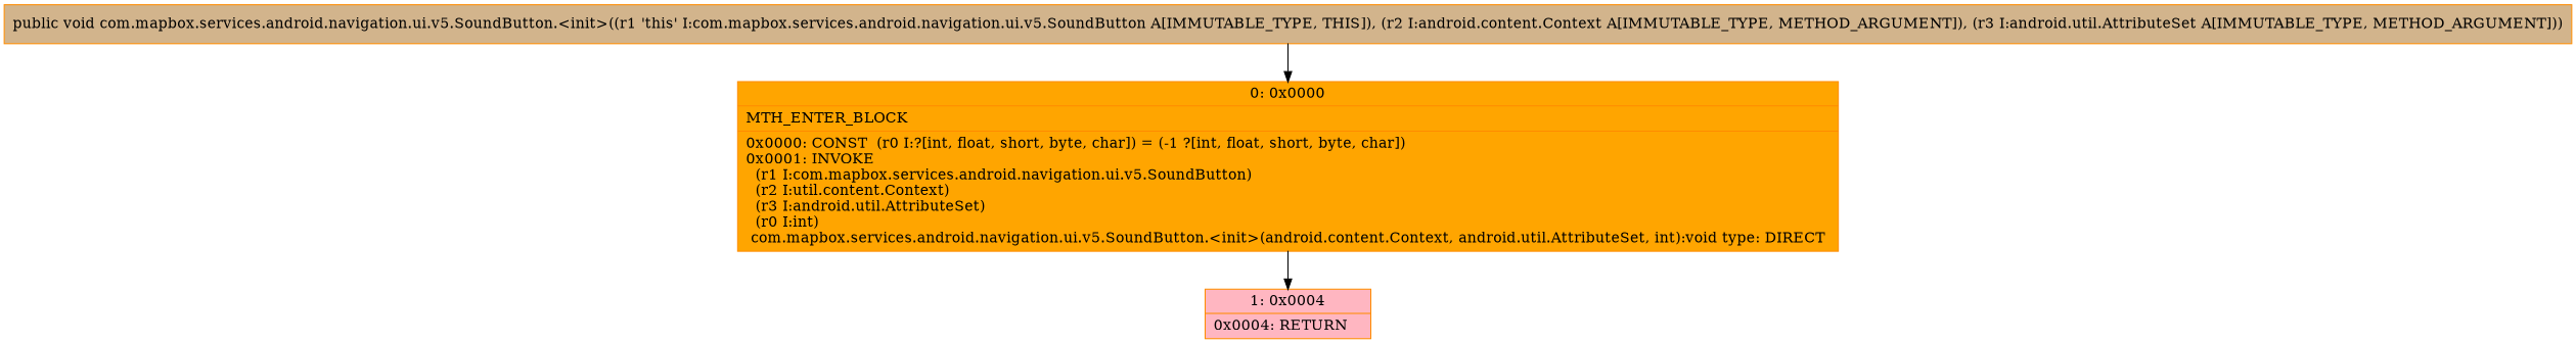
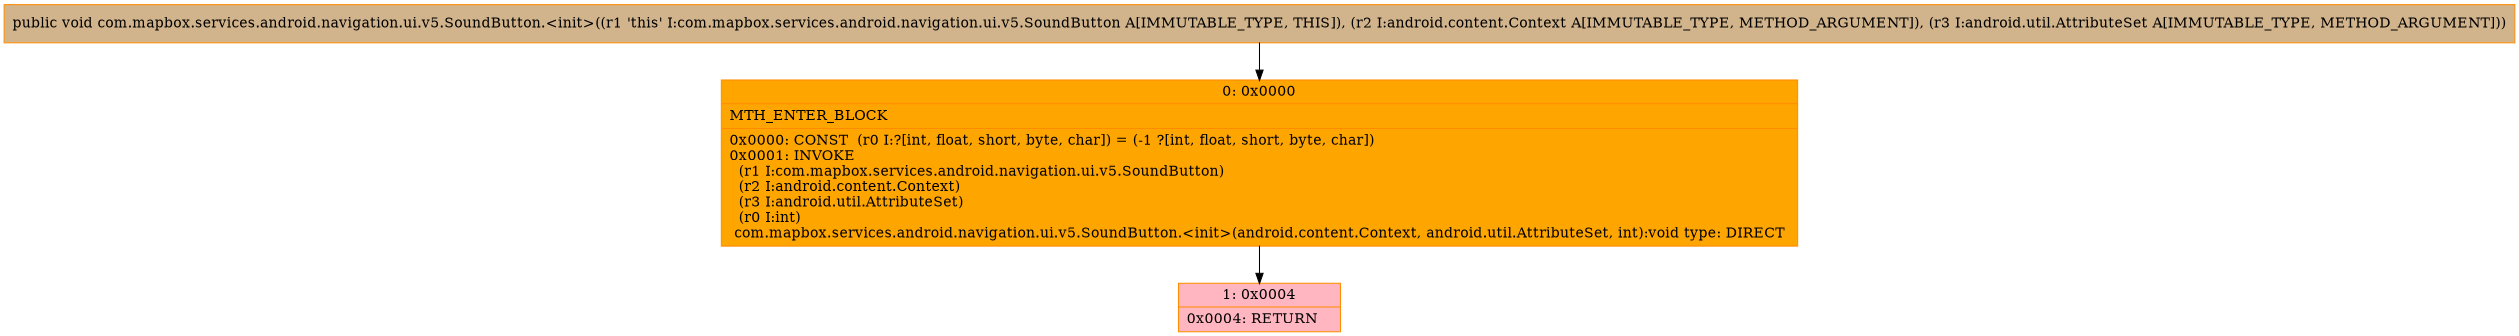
  digraph {
    node [shape=record style=filled color=darkorange]
-   n1 [label="{0\:\ 0x0000|MTH_ENTER_BLOCK\l|0x0000: CONST  (r0 I:?[int, float, short, byte, char]) = (\-1 ?[int, float, short, byte, char]) \l0x0001: INVOKE  \l  (r1 I:com.mapbox.services.android.navigation.ui.v5.SoundButton)\l  (r2 I:util.content.Context)\l  (r3 I:android.util.AttributeSet)\l  (r0 I:int)\l com.mapbox.services.android.navigation.ui.v5.SoundButton.\<init\>(android.content.Context, android.util.AttributeSet, int):void type: DIRECT \l}" fillcolor=orange]
+   n1 [label="{0\:\ 0x0000|MTH_ENTER_BLOCK\l|0x0000: CONST  (r0 I:?[int, float, short, byte, char]) = (\-1 ?[int, float, short, byte, char]) \l0x0001: INVOKE  \l  (r1 I:com.mapbox.services.android.navigation.ui.v5.SoundButton)\l  (r2 I:android.content.Context)\l  (r3 I:android.util.AttributeSet)\l  (r0 I:int)\l com.mapbox.services.android.navigation.ui.v5.SoundButton.\<init\>(android.content.Context, android.util.AttributeSet, int):void type: DIRECT \l}" fillcolor=orange]
    n2 [label="{1\:\ 0x0004|0x0004: RETURN   \l}" fillcolor=lightpink]
    n3 [label="{public void com.mapbox.services.android.navigation.ui.v5.SoundButton.\<init\>((r1 'this' I:com.mapbox.services.android.navigation.ui.v5.SoundButton A[IMMUTABLE_TYPE, THIS]), (r2 I:android.content.Context A[IMMUTABLE_TYPE, METHOD_ARGUMENT]), (r3 I:android.util.AttributeSet A[IMMUTABLE_TYPE, METHOD_ARGUMENT])) }" fillcolor=tan]
    n1 -> n2
    n3 -> n1
  }
